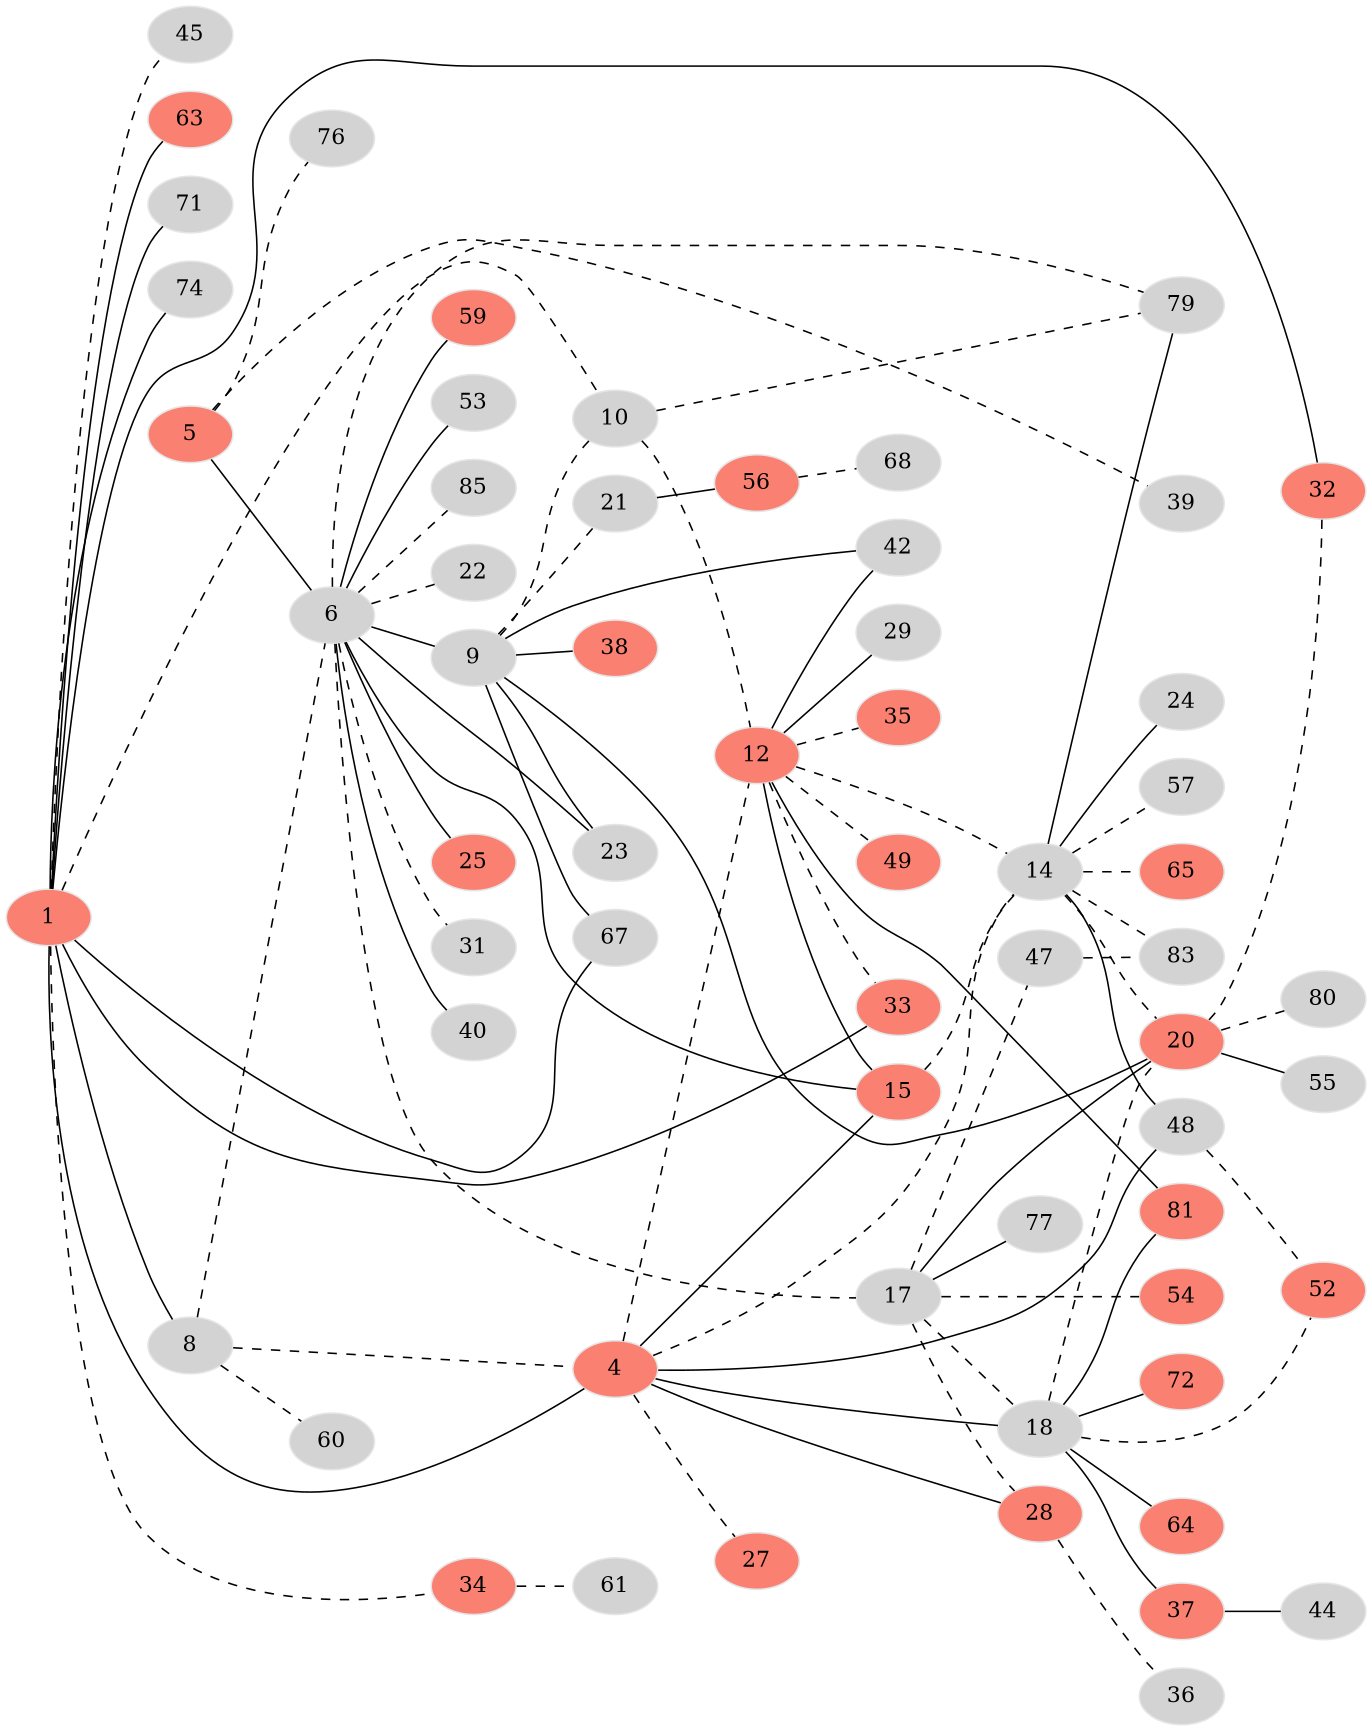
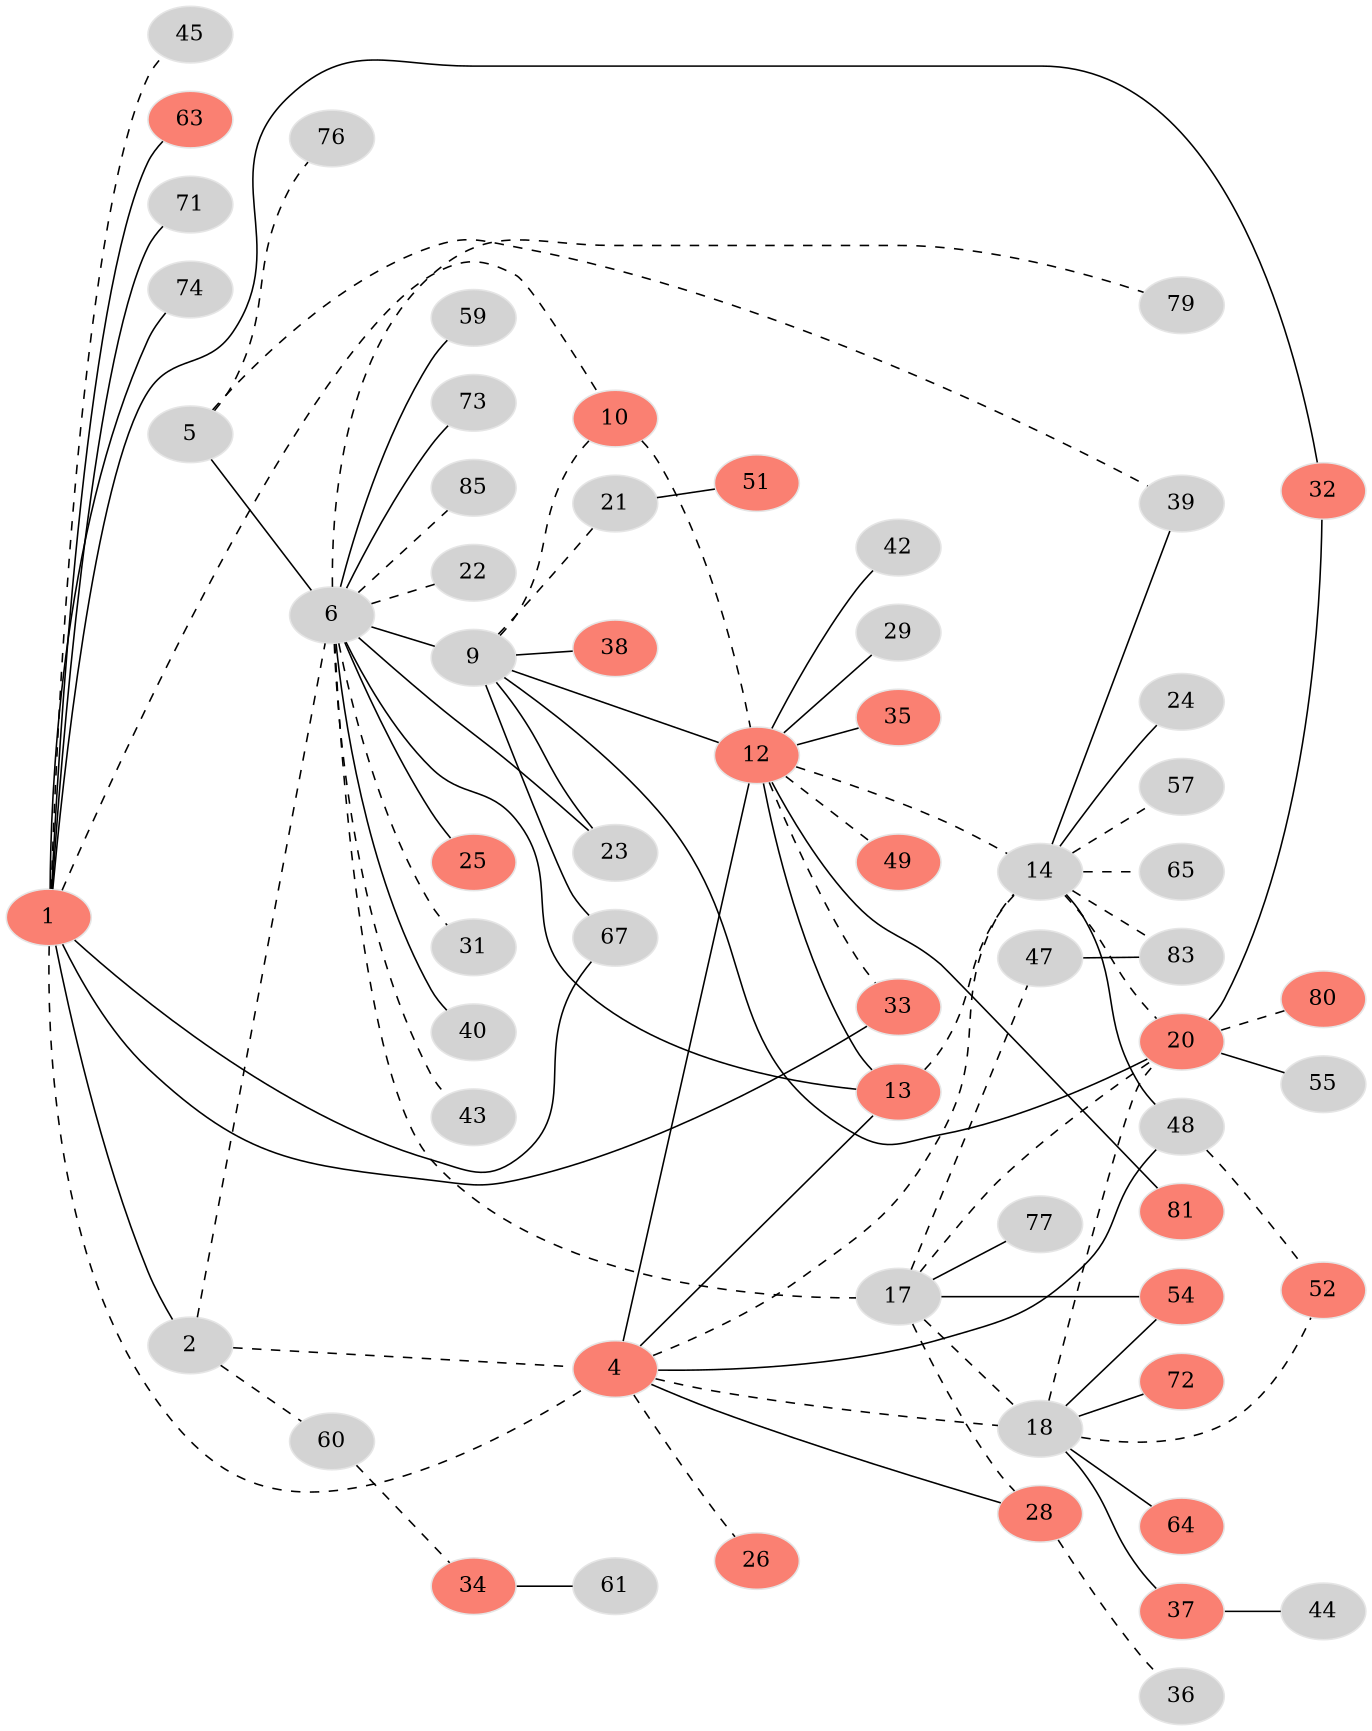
  graph {
    rankdir=LR
    node [color=gray90 fillcolor=lightgrey style=filled]
    edge [style=solid]
    1 [fillcolor=salmon super="+30"]
-   2 [super="+3" label=8]
+   2 [super="+3"]
    4 [fillcolor=salmon super="+15"]
-   10
+   10 [fillcolor=salmon]
    32 [fillcolor=salmon]
    33 [fillcolor=salmon super="+69"]
    34 [fillcolor=salmon super="+75"]
    45
    63 [fillcolor=salmon]
    67
    71
    74
    6 [super="+7"]
    60 [super="+82"]
    12 [fillcolor=salmon super="+16"]
-   13 [fillcolor=salmon label=15]
+   13 [fillcolor=salmon]
    14 [super="+46"]
    18 [super="+19"]
-   27 [fillcolor=salmon]
+   27 [fillcolor=salmon label=26]
    28 [fillcolor=salmon super="+78"]
    48 [super="+66"]
    79
    61
    9 [super="+11"]
    17 [super="+58"]
    22
    23
    25 [fillcolor=salmon]
    31 [super="+53"]
    40
-   59 [fillcolor=salmon]
-   73 [label=53]
+   43
+   59
+   73
    85
    29 [super="+41"]
    35 [fillcolor=salmon super="+50"]
    42
    49 [fillcolor=salmon]
    81 [fillcolor=salmon]
    39 [super="+62"]
    20 [fillcolor=salmon super="+56"]
    24 [super="+86"]
    57
-   65 [fillcolor=salmon]
+   65
    83
    37 [fillcolor=salmon]
    64 [fillcolor=salmon]
    72 [fillcolor=salmon]
    52 [fillcolor=salmon]
    36
-   5 [fillcolor=salmon super="+8"]
+   5 [super="+8"]
    76
    21 [super="+84"]
    38 [fillcolor=salmon]
    47 [super="+70"]
    54 [fillcolor=salmon]
    77
    55
-   80
-   51 [fillcolor=salmon label=56]
+   80 [fillcolor=salmon]
+   51 [fillcolor=salmon]
    44
-   68
    1 -- 2 [weight=2]
-   1 -- 4
+   1 -- 4 [style=dashed]
    1 -- 10 [style=dashed]
    1 -- 32
    1 -- 33
-   1 -- 34 [style=dashed]
+   60 -- 34 [style=dashed]
    1 -- 45 [style=dashed]
    1 -- 63
    1 -- 67
    1 -- 71
    1 -- 74
    2 -- 4 [style=dashed weight=2]
    2 -- 6 [style=dashed]
    2 -- 60 [style=dashed]
-   4 -- 12 [style=dashed]
+   4 -- 12
    4 -- 13
    4 -- 14 [style=dashed]
-   4 -- 18
+   4 -- 18 [style=dashed]
    4 -- 27 [style=dashed]
    4 -- 28
    4 -- 48
    10 -- 12 [style=dashed]
-   10 -- 79 [style=dashed]
-   34 -- 61 [style=dashed]
+   34 -- 61
    6 -- 13
    6 -- 79 [style=dashed]
    6 -- 9
    6 -- 17 [style=dashed]
    6 -- 22 [style=dashed]
    6 -- 23
    6 -- 25
    6 -- 31 [style=dashed]
    6 -- 40
+   6 -- 43 [style=dashed]
    6 -- 59
    6 -- 73
    6 -- 85 [style=dashed]
    12 -- 33 [style=dashed]
    12 -- 13
    12 -- 14 [style=dashed]
    12 -- 29
-   12 -- 35 [style=dashed]
+   12 -- 35
    12 -- 42
    12 -- 49 [style=dashed]
    12 -- 81
    13 -- 14 [style=dashed]
    14 -- 48
-   14 -- 79
+   14 -- 39
    14 -- 20 [style=dashed]
    14 -- 24
    14 -- 57 [style=dashed]
    14 -- 65 [style=dashed]
    14 -- 83 [style=dashed]
-   18 -- 81
+   18 -- 54
    18 -- 20 [style=dashed weight=2]
    18 -- 37
    18 -- 64
    18 -- 72
    18 -- 52 [style=dashed]
    28 -- 36 [style=dashed]
    48 -- 52 [style=dashed]
    9 -- 10 [style=dashed weight=2]
    9 -- 67
-   9 -- 42 [weight=2]
+   9 -- 12 [weight=2]
    9 -- 23
    9 -- 20
    9 -- 21 [style=dashed]
    9 -- 38
    17 -- 18 [style=dashed weight=2]
    17 -- 28 [style=dashed]
-   17 -- 20
+   17 -- 20 [style=dashed]
    17 -- 47 [style=dashed]
-   17 -- 54 [style=dashed]
+   17 -- 54
    17 -- 77
-   20 -- 32 [style=dashed]
+   20 -- 32
    20 -- 55
    20 -- 80 [style=dashed]
    37 -- 44
    5 -- 6 [weight=4]
    5 -- 39 [style=dashed]
    5 -- 76 [style=dashed]
    21 -- 51
-   47 -- 83 [style=dashed]
-   51 -- 68 [style=dashed]
+   47 -- 83
  }
